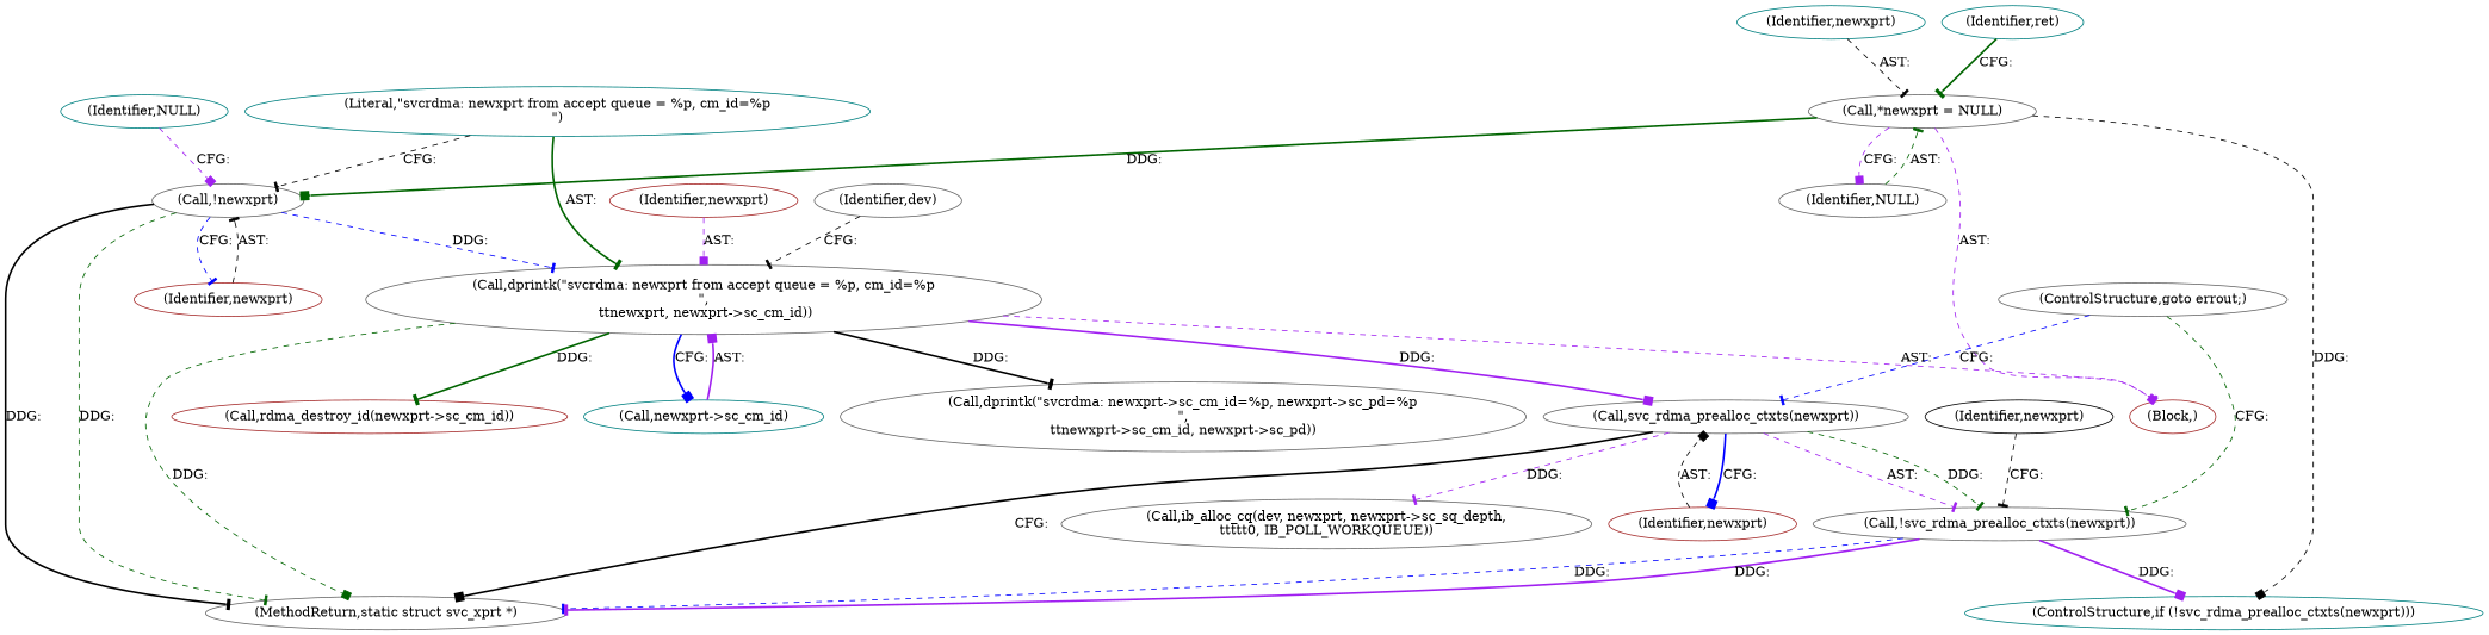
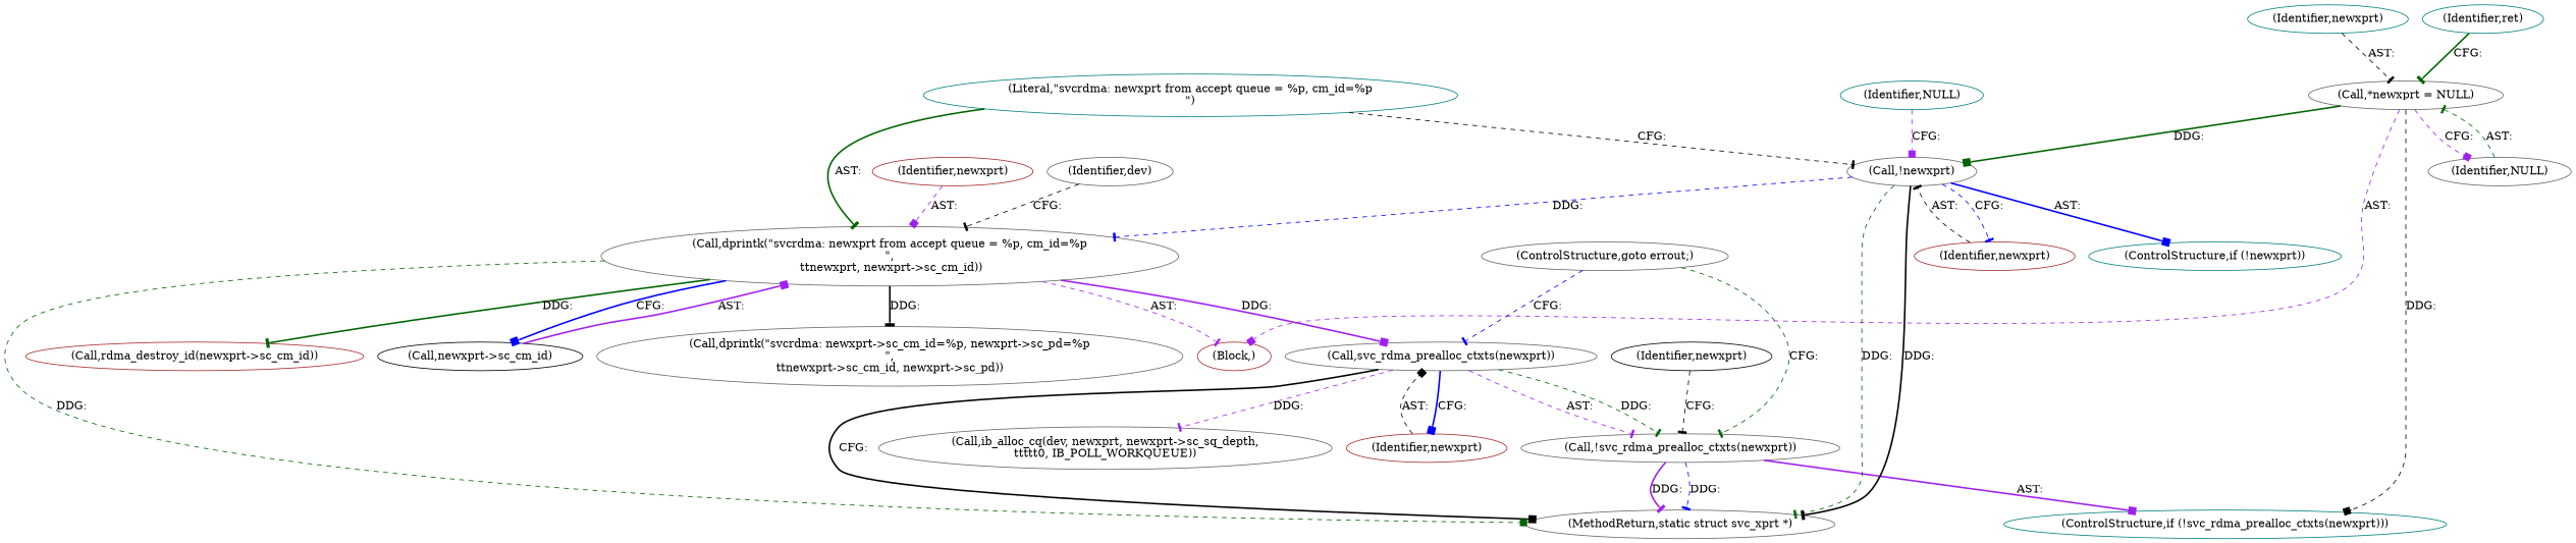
  digraph {
    node [color=gray40]
    edge [arrowhead=tee color=purple style=dashed]
    n1 [label="(Call,!svc_rdma_prealloc_ctxts(newxprt))"]
    n2 [label="(MethodReturn,static struct svc_xprt *)"]
    n3 [color=teal label="(ControlStructure,if (!svc_rdma_prealloc_ctxts(newxprt)))"]
    n4 [label="(Call,svc_rdma_prealloc_ctxts(newxprt))"]
    n5 [color=brown label="(Identifier,newxprt)"]
    n6 [label="(Call,ib_alloc_cq(dev, newxprt, newxprt->sc_sq_depth,\n\t\t\t\t\t0, IB_POLL_WORKQUEUE))"]
    n7 [label="(Call,dprintk(\"svcrdma: newxprt from accept queue = %p, cm_id=%p\n\",\n \t\tnewxprt, newxprt->sc_cm_id))"]
    n8 [color=brown label="(Block,)"]
    n9 [color=brown label="(Call,rdma_destroy_id(newxprt->sc_cm_id))"]
-   n10 [color=teal label="(Call,newxprt->sc_cm_id)"]
+   n10 [color=black label="(Call,newxprt->sc_cm_id)"]
    n11 [label="(Call,dprintk(\"svcrdma: newxprt->sc_cm_id=%p, newxprt->sc_pd=%p\n\",\n\t\tnewxprt->sc_cm_id, newxprt->sc_pd))"]
    n12 [label="(Call,!newxprt)"]
    n13 [color=brown label="(Identifier,newxprt)"]
+   n14 [color=teal label="(ControlStructure,if (!newxprt))"]
    n15 [label="(Call,*newxprt = NULL)"]
    n16 [label="(Identifier,NULL)"]
    n17 [color=black label="(Identifier,newxprt)"]
    n18 [label="(ControlStructure,goto errout;)"]
    n19 [color=brown label="(Identifier,newxprt)"]
    n20 [label="(Identifier,dev)"]
    n21 [color=teal label="(Identifier,newxprt)"]
    n22 [color=teal label="(Identifier,NULL)"]
    n23 [color=teal label="(Identifier,ret)"]
    n24 [color=teal label="(Literal,\"svcrdma: newxprt from accept queue = %p, cm_id=%p\n\")"]
    n1 -> n2 [color=blue label="DDG: "]
    n1 -> n2 [label="DDG: " style=bold]
-   n1 -> n3 [arrowhead=box label="DDG: " style=bold]
+   n1 -> n3 [arrowhead=box label="AST: " style=bold]
    n4 -> n1 [label="AST: "]
    n4 -> n1 [color=darkgreen label="DDG: "]
    n4 -> n2 [arrowhead=box color=black label="CFG: " style=bold]
    n4 -> n5 [arrowhead=box color=blue label="CFG: " style=bold]
    n4 -> n6 [label="DDG: "]
    n5 -> n4 [arrowhead=box color=black label="AST: "]
    n7 -> n2 [arrowhead=box color=darkgreen label="DDG: "]
    n7 -> n4 [arrowhead=box label="DDG: " style=bold]
    n7 -> n8 [label="AST: "]
    n7 -> n9 [color=darkgreen label="DDG: " style=bold]
    n7 -> n10 [arrowhead=box color=blue label="CFG: " style=bold]
    n7 -> n11 [color=black label="DDG: " style=bold]
    n10 -> n7 [arrowhead=box label="AST: " style=bold]
    n12 -> n2 [color=darkgreen label="DDG: "]
    n12 -> n2 [color=black label="DDG: " style=bold]
    n12 -> n7 [color=blue label="DDG: "]
    n12 -> n13 [color=blue label="CFG: "]
+   n12 -> n14 [arrowhead=box color=blue label="AST: " style=bold]
    n13 -> n12 [color=black label="AST: "]
    n15 -> n3 [arrowhead=box color=black label="DDG: "]
    n15 -> n8 [arrowhead=box label="AST: "]
    n15 -> n12 [arrowhead=box color=darkgreen label="DDG: " style=bold]
    n15 -> n16 [arrowhead=box label="CFG: "]
    n16 -> n15 [color=darkgreen label="AST: "]
    n17 -> n1 [color=black label="CFG: "]
    n18 -> n1 [color=darkgreen label="CFG: "]
    n18 -> n4 [color=blue label="CFG: "]
    n19 -> n7 [arrowhead=box label="AST: "]
    n20 -> n7 [color=black label="CFG: "]
    n21 -> n15 [color=black label="AST: "]
    n22 -> n12 [arrowhead=box label="CFG: "]
    n23 -> n15 [color=darkgreen label="CFG: " style=bold]
    n24 -> n7 [color=darkgreen label="AST: " style=bold]
    n24 -> n12 [color=black label="CFG: "]
  }
